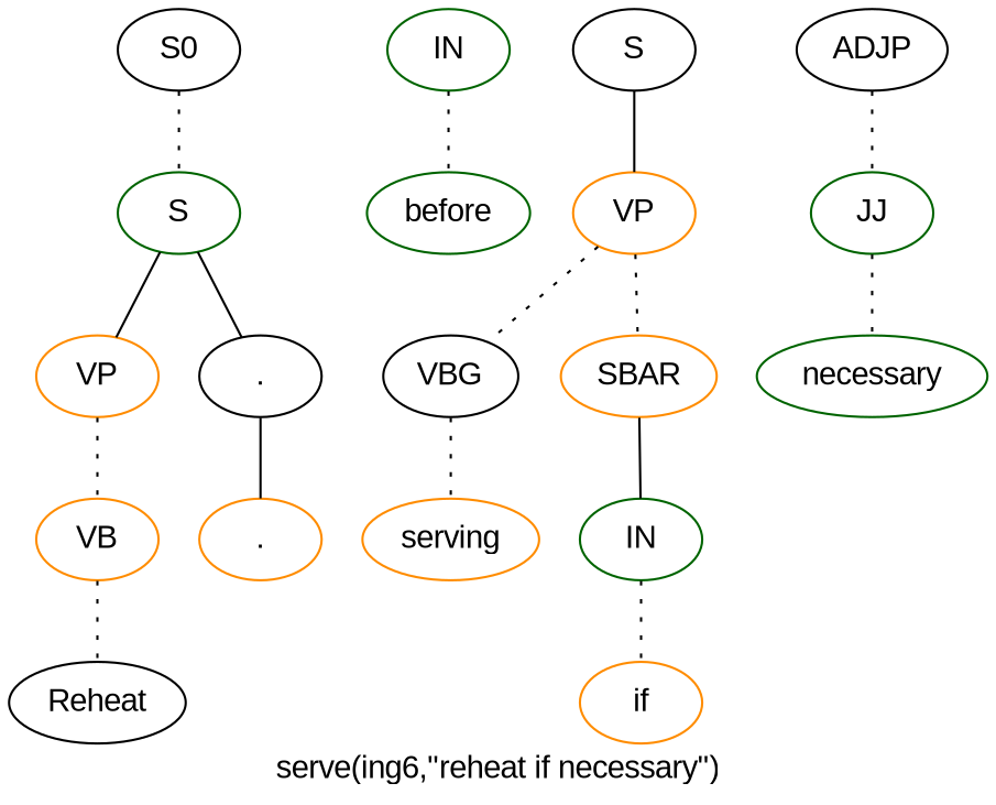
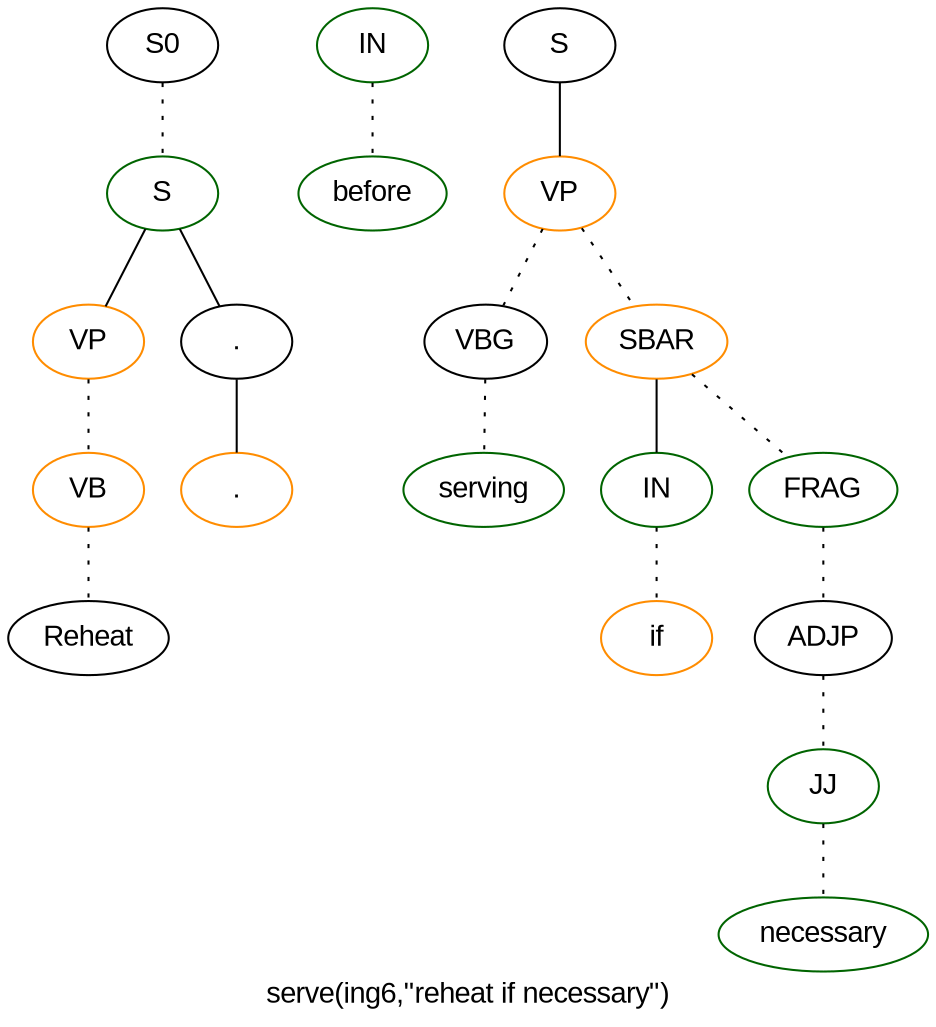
  graph {
    fontname="Liberation Sans"
    label="serve(ing6,\"reheat if necessary\")"
    node [color=darkgreen fontname="Liberation Sans"]
    edge [fontname="Liberation Sans" style=dotted]
    n1 [color=black label=S0]
    n2 [label=S]
    n3 [color=darkorange label=VP]
    n4 [color=black label="."]
    n5 [color=darkorange label=VB]
    n6 [color=darkorange label="."]
    n7 [color=black label=Reheat]
    n8 [label=IN]
    n9 [label=before]
    n10 [color=black label=S]
    n11 [color=darkorange label=VP]
    n12 [color=black label=VBG]
    n13 [color=darkorange label=SBAR]
-   n14 [color=darkorange label=serving]
+   n14 [label=serving]
    n15 [label=IN]
+   n16 [label=FRAG]
    n17 [color=darkorange label=if]
    n18 [color=black label=ADJP]
    n19 [label=JJ]
    n20 [label=necessary]
    n1 -- n2
    n2 -- n3 [style=solid]
    n2 -- n4 [style=solid]
    n3 -- n5
    n4 -- n6 [style=solid]
    n5 -- n7
    n8 -- n9
    n10 -- n11 [style=solid]
    n11 -- n12
    n11 -- n13
    n12 -- n14
    n13 -- n15 [style=solid]
+   n13 -- n16
    n15 -- n17
+   n16 -- n18
    n18 -- n19
    n19 -- n20
  }
